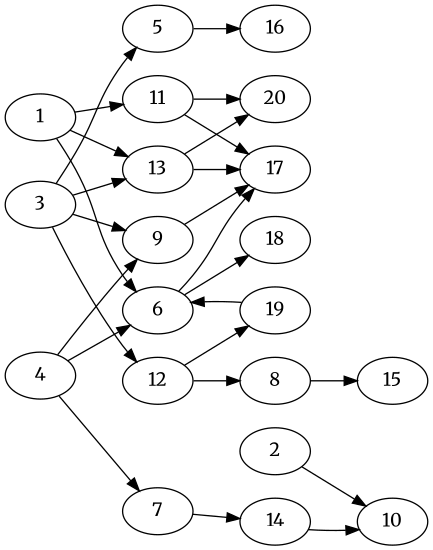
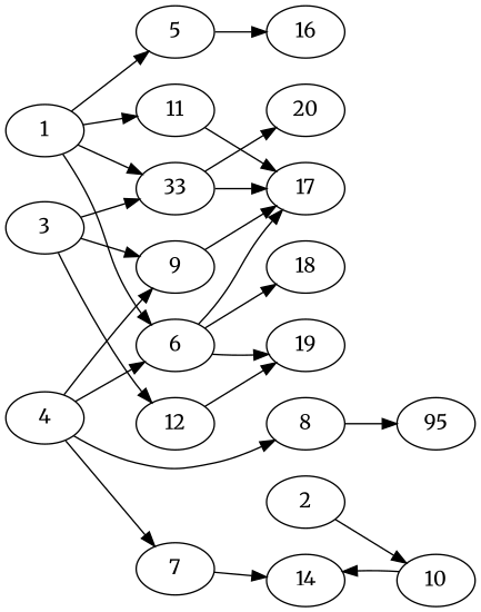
  digraph {
    fontname=Merriweather
    rankdir=LR
    node [alpha=0.03 fontname=Merriweather]
    edge [fontname=Merriweather]
    1 [expect_size=21700608]
    5 [alpha=0.14 expect_size=39613440]
    6 [alpha=0.06 expect_size=32142336]
    11 [alpha=0.16 expect_size=48681984]
-   13 [alpha=0.15 expect_size=23419904]
+   13 [alpha=0.15 expect_size=23419904 label=33]
    16 [alpha=0.06 expect_size=47869952]
    17 [alpha=0.06 expect_size=15161344]
    18 [expect_size=46540800]
    19 [expect_size=22735872]
    9 [expect_size=32404480]
    20 [alpha=0.05 expect_size=30656512]
    2 [alpha=0.06 expect_size=23498752]
    10 [alpha=0.17 expect_size=15150080]
    14 [alpha=0.07 expect_size=44435456]
    3 [alpha=0.09 expect_size=17695744]
    12 [alpha=0.02 expect_size=8958976]
    4 [alpha=0.08 expect_size=16518144]
    7 [alpha=0.13 expect_size=32537600]
    8 [alpha=0.10 expect_size=25438208]
-   15 [alpha=0.18 expect_size=15232000]
-   3 -> 5
+   15 [alpha=0.18 expect_size=15232000 label=95]
+   1 -> 5
    1 -> 6
    1 -> 11
    1 -> 13
    5 -> 16
    6 -> 17
    6 -> 18
-   19 -> 6
+   6 -> 19
    11 -> 17
-   11 -> 20
    13 -> 17
    13 -> 20
    9 -> 17
    2 -> 10
-   14 -> 10
+   10 -> 14
    3 -> 13
    3 -> 9
    3 -> 12
    12 -> 19
    4 -> 6
    4 -> 9
    4 -> 7
-   12 -> 8
+   4 -> 8
    7 -> 14
    8 -> 15
  }
